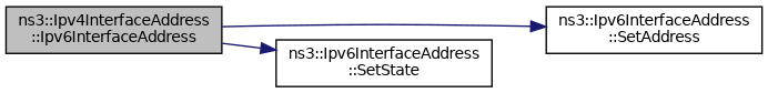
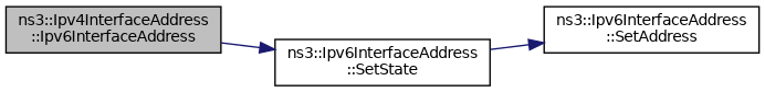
  digraph {
    rankdir=LR
    node [color=black fillcolor=white fontname=Helvetica fontsize=10 shape=record style=filled]
    edge [color=midnightblue fontname=Helvetica fontsize=10 labelfontname=Helvetica labelfontsize=10 style=solid]
    n1 [fillcolor=grey75 fontcolor=black height=0.2 label="ns3::Ipv4InterfaceAddress\l::Ipv6InterfaceAddress" width=0.4]
    n2 [height=0.2 label="ns3::Ipv6InterfaceAddress\l::SetAddress" width=0.4]
    n3 [height=0.2 label="ns3::Ipv6InterfaceAddress\l::SetState" width=0.4]
-   n1 -> n2
+   n3 -> n2
    n1 -> n3
  }
